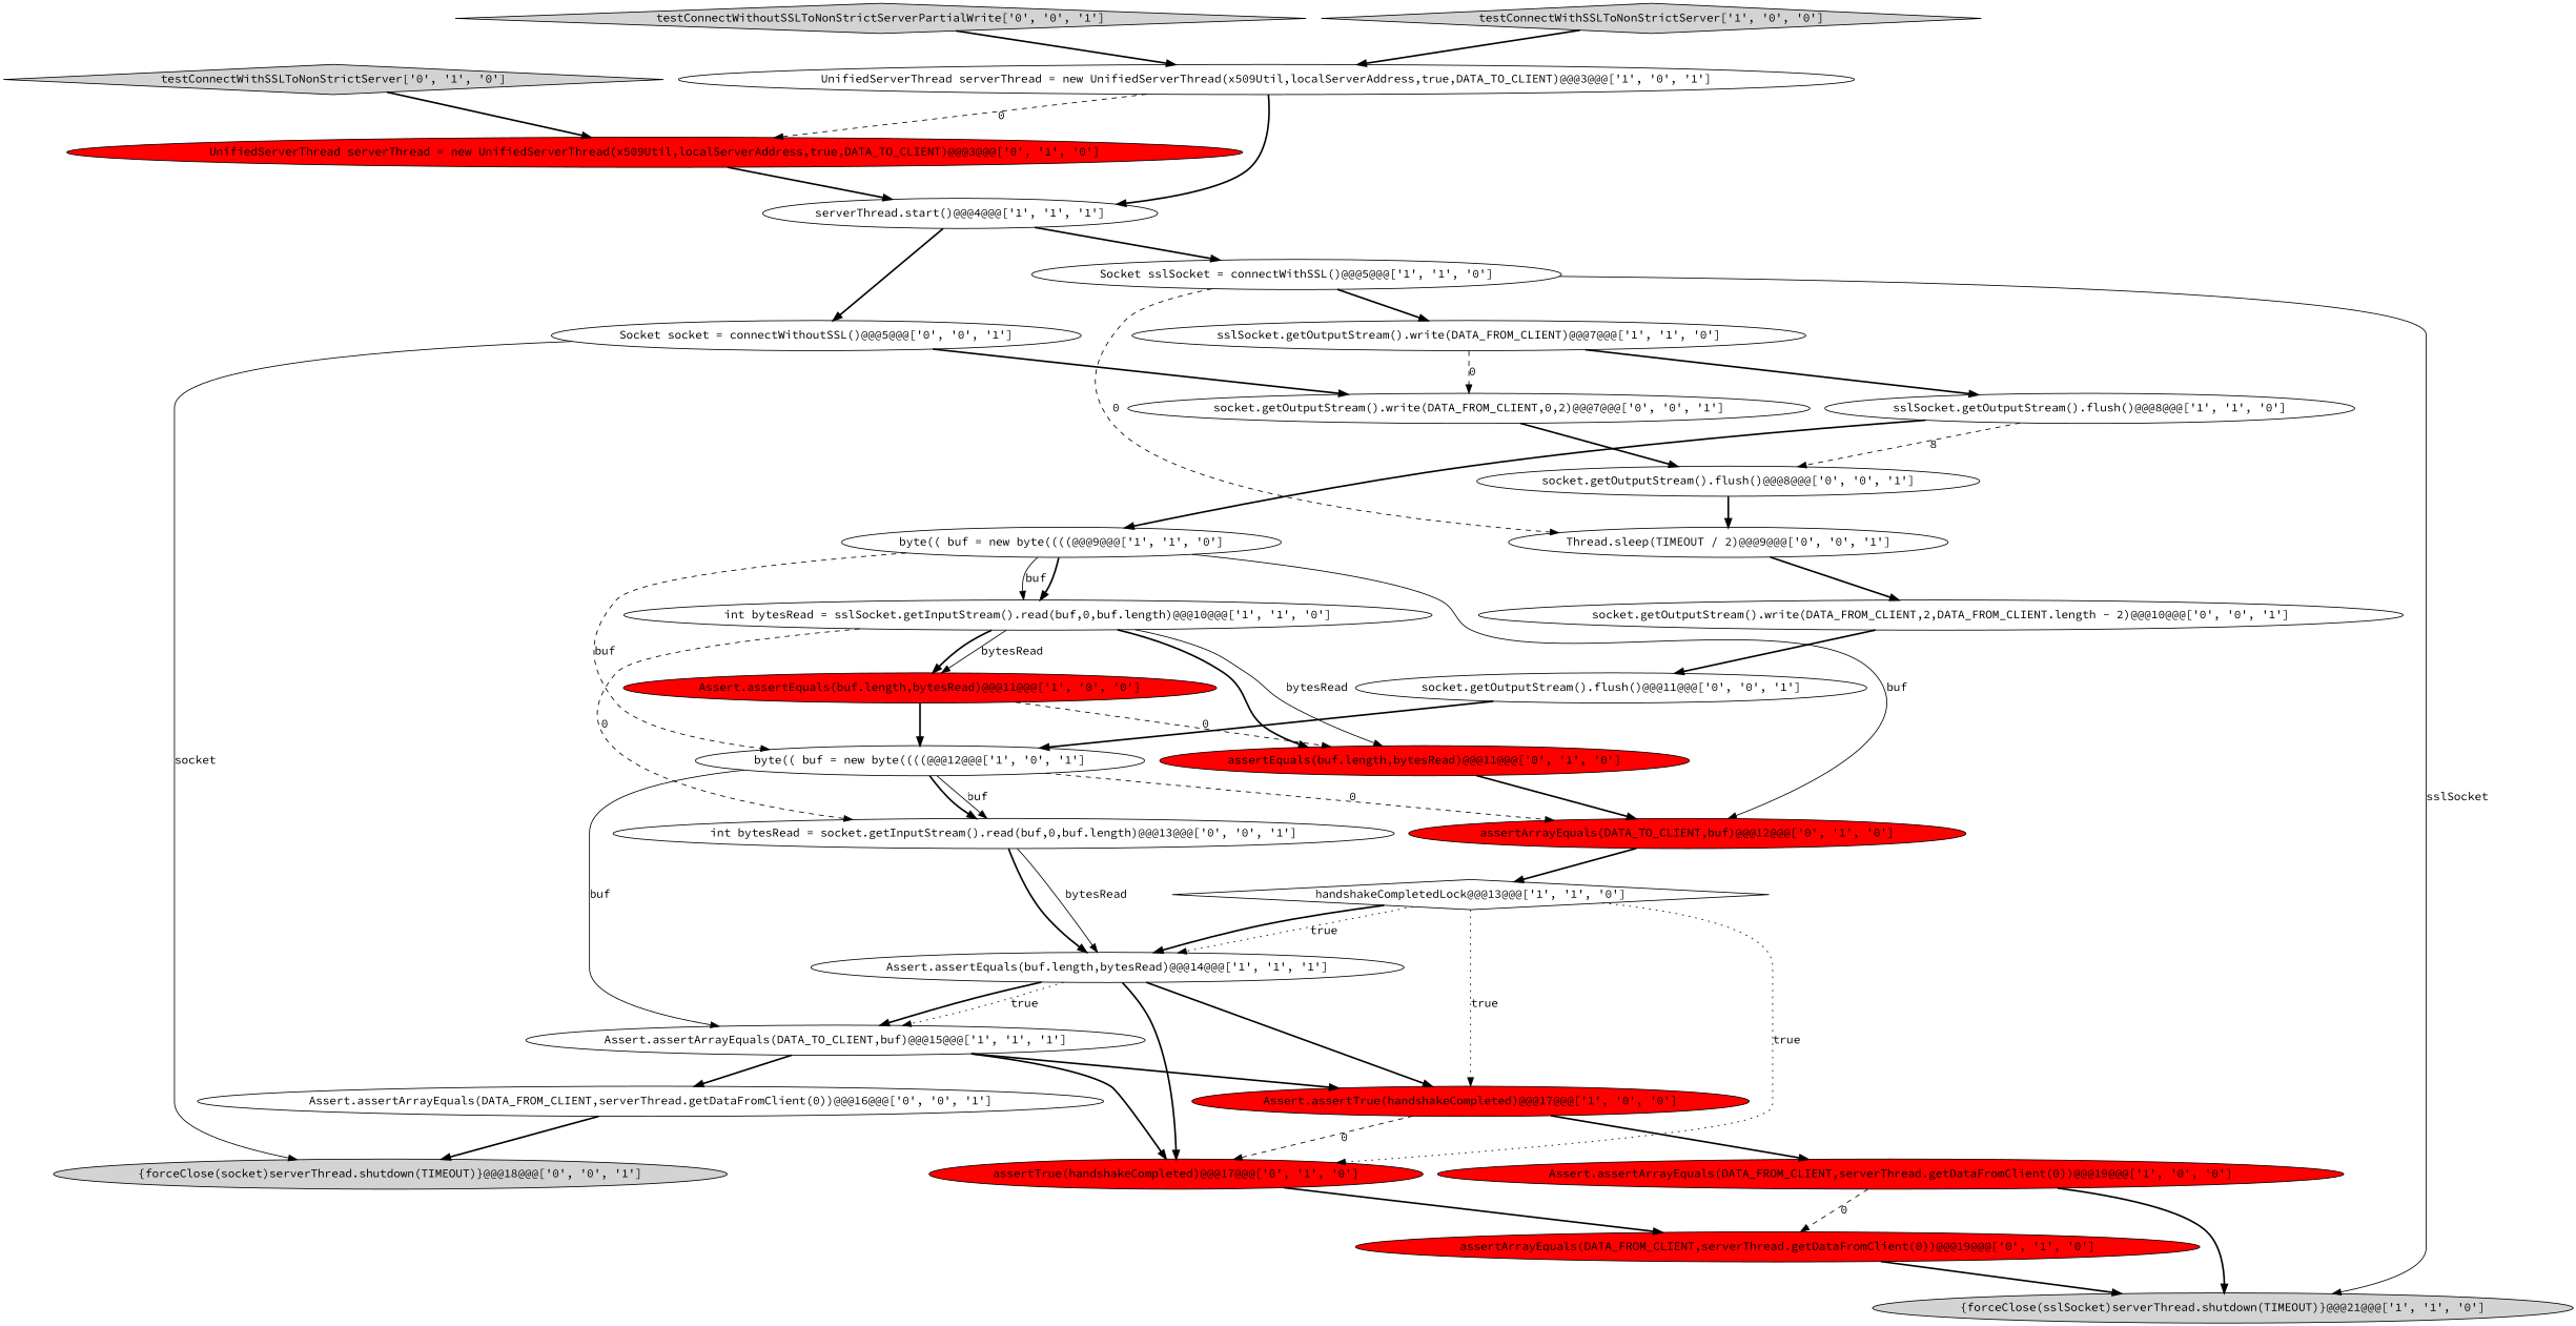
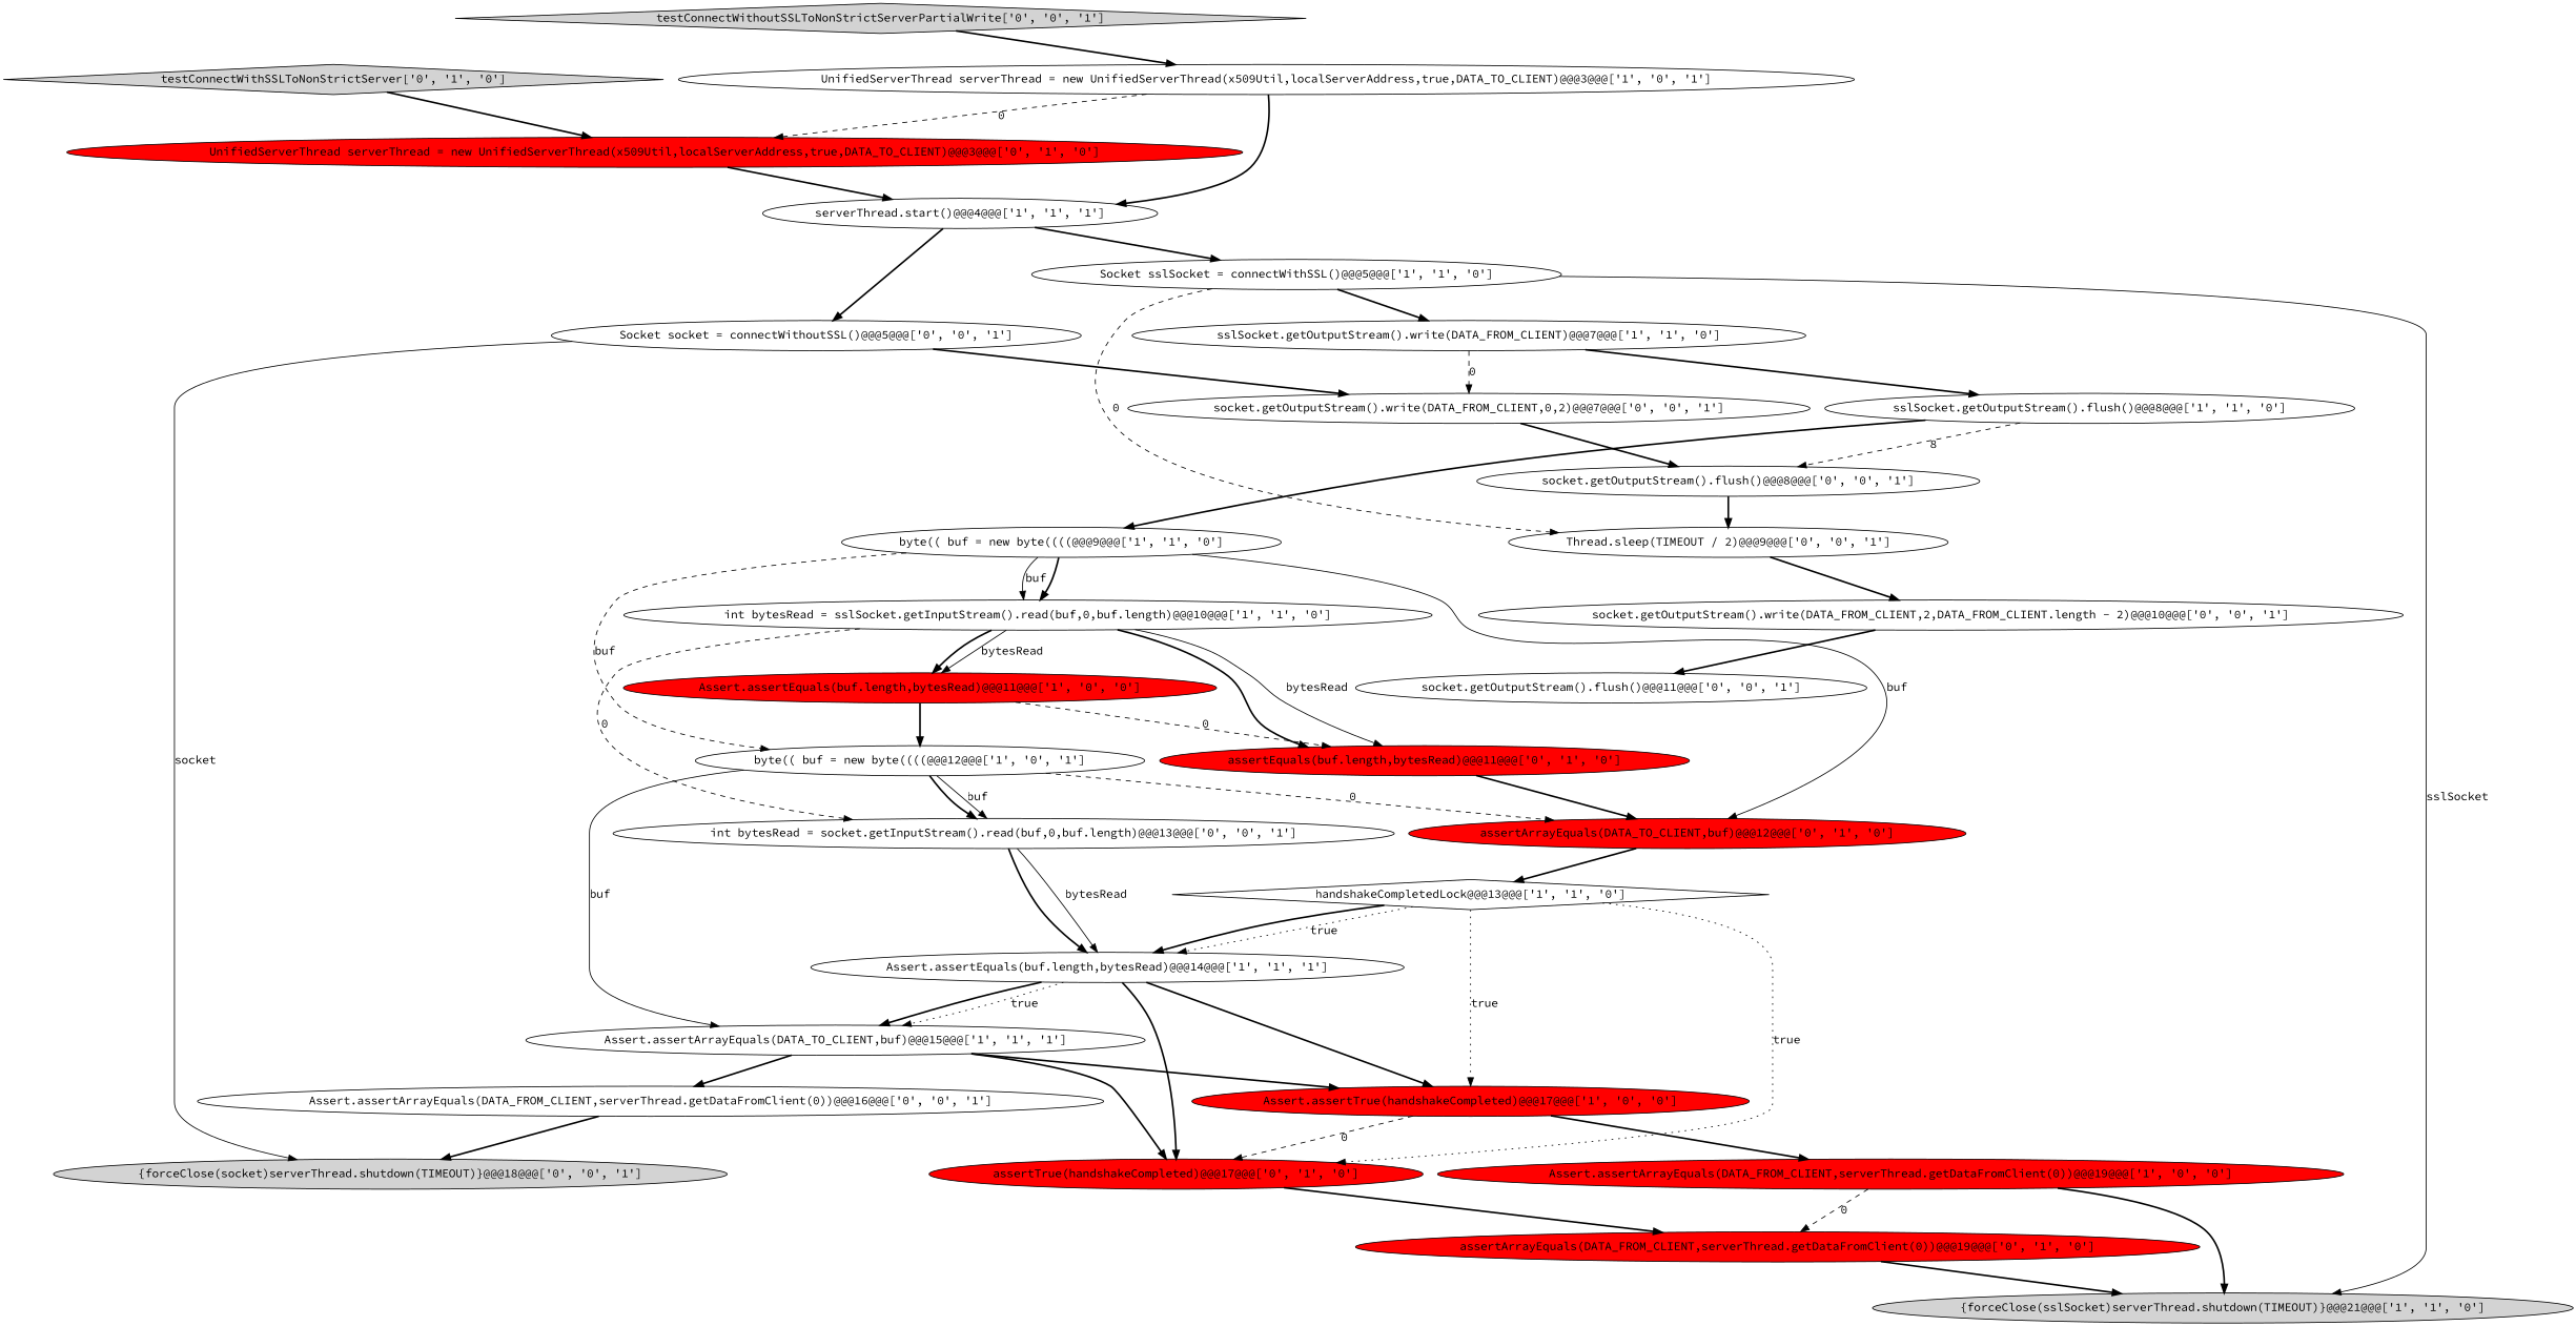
  digraph {
    fontname="Source Code Pro"
    node [fillcolor=white fontname="Source Code Pro" shape=ellipse style=filled]
    edge [fontname="Source Code Pro" style=bold]
    n1 [label="byte(( buf = new byte((((@@@9@@@['1', '1', '0']"]
    n2 [label="int bytesRead = sslSocket.getInputStream().read(buf,0,buf.length)@@@10@@@['1', '1', '0']"]
    n3 [fillcolor=red label="assertArrayEquals(DATA_TO_CLIENT,buf)@@@12@@@['0', '1', '0']"]
    n4 [label="byte(( buf = new byte((((@@@12@@@['1', '0', '1']"]
    n5 [label="int bytesRead = socket.getInputStream().read(buf,0,buf.length)@@@13@@@['0', '0', '1']"]
    n6 [fillcolor=red label="assertEquals(buf.length,bytesRead)@@@11@@@['0', '1', '0']"]
    n7 [fillcolor=red label="Assert.assertEquals(buf.length,bytesRead)@@@11@@@['1', '0', '0']"]
    n8 [label="handshakeCompletedLock@@@13@@@['1', '1', '0']" shape=diamond]
    n9 [label="Assert.assertArrayEquals(DATA_TO_CLIENT,buf)@@@15@@@['1', '1', '1']"]
    n10 [label="Socket socket = connectWithoutSSL()@@@5@@@['0', '0', '1']"]
    n11 [label="socket.getOutputStream().write(DATA_FROM_CLIENT,0,2)@@@7@@@['0', '0', '1']"]
    n12 [fillcolor=lightgray label="{forceClose(socket)serverThread.shutdown(TIMEOUT)}@@@18@@@['0', '0', '1']"]
    n13 [label="socket.getOutputStream().flush()@@@8@@@['0', '0', '1']"]
    n14 [label="serverThread.start()@@@4@@@['1', '1', '1']"]
    n15 [label="Socket sslSocket = connectWithSSL()@@@5@@@['1', '1', '0']"]
    n16 [label="Thread.sleep(TIMEOUT / 2)@@@9@@@['0', '0', '1']"]
    n17 [fillcolor=lightgray label="{forceClose(sslSocket)serverThread.shutdown(TIMEOUT)}@@@21@@@['1', '1', '0']"]
    n18 [label="sslSocket.getOutputStream().write(DATA_FROM_CLIENT)@@@7@@@['1', '1', '0']"]
    n19 [label="UnifiedServerThread serverThread = new UnifiedServerThread(x509Util,localServerAddress,true,DATA_TO_CLIENT)@@@3@@@['1', '0', '1']"]
    n20 [fillcolor=red label="UnifiedServerThread serverThread = new UnifiedServerThread(x509Util,localServerAddress,true,DATA_TO_CLIENT)@@@3@@@['0', '1', '0']"]
    n21 [fillcolor=red label="Assert.assertTrue(handshakeCompleted)@@@17@@@['1', '0', '0']"]
    n22 [fillcolor=red label="assertTrue(handshakeCompleted)@@@17@@@['0', '1', '0']"]
    n23 [fillcolor=red label="Assert.assertArrayEquals(DATA_FROM_CLIENT,serverThread.getDataFromClient(0))@@@19@@@['1', '0', '0']"]
    n24 [fillcolor=red label="assertArrayEquals(DATA_FROM_CLIENT,serverThread.getDataFromClient(0))@@@19@@@['0', '1', '0']"]
    n25 [label="socket.getOutputStream().write(DATA_FROM_CLIENT,2,DATA_FROM_CLIENT.length - 2)@@@10@@@['0', '0', '1']"]
    n26 [label="socket.getOutputStream().flush()@@@11@@@['0', '0', '1']"]
    n27 [label="Assert.assertEquals(buf.length,bytesRead)@@@14@@@['1', '1', '1']"]
    n28 [fillcolor=lightgray label="testConnectWithoutSSLToNonStrictServerPartialWrite['0', '0', '1']" shape=diamond]
    n29 [label="Assert.assertArrayEquals(DATA_FROM_CLIENT,serverThread.getDataFromClient(0))@@@16@@@['0', '0', '1']"]
    n30 [label="sslSocket.getOutputStream().flush()@@@8@@@['1', '1', '0']"]
    n31 [fillcolor=lightgray label="testConnectWithSSLToNonStrictServer['0', '1', '0']" shape=diamond]
-   n32 [fillcolor=lightgray label="testConnectWithSSLToNonStrictServer['1', '0', '0']" shape=diamond]
    n1 -> n2
    n1 -> n2 [label=buf style=solid]
    n1 -> n3 [label=buf style=solid]
    n1 -> n4 [label=buf style=dashed]
    n2 -> n5 [label=0 style=dashed]
    n2 -> n6
    n2 -> n6 [label=bytesRead style=solid]
    n2 -> n7 [label=bytesRead style=solid]
    n2 -> n7
    n3 -> n8
    n4 -> n3 [label=0 style=dashed]
    n4 -> n5 [label=buf style=solid]
    n4 -> n5
    n4 -> n9 [label=buf style=solid]
    n5 -> n27 [label=bytesRead style=solid]
    n5 -> n27
    n6 -> n3
    n7 -> n4
    n7 -> n6 [label=0 style=dashed]
    n8 -> n21 [label=true style=dotted]
    n8 -> n22 [label=true style=dotted]
    n8 -> n27 [label=true style=dotted]
    n8 -> n27
    n9 -> n21
    n9 -> n22
    n9 -> n29
    n10 -> n11
    n10 -> n12 [label=socket style=solid]
    n11 -> n13
    n13 -> n16
    n14 -> n10
    n14 -> n15
    n15 -> n16 [label=0 style=dashed]
    n15 -> n17 [label=sslSocket style=solid]
    n15 -> n18
    n16 -> n25
    n18 -> n11 [label=0 style=dashed]
    n18 -> n30
    n19 -> n14
    n19 -> n20 [label=0 style=dashed]
    n20 -> n14
    n21 -> n22 [label=0 style=dashed]
    n21 -> n23
    n22 -> n24
    n23 -> n17
    n23 -> n24 [label=0 style=dashed]
    n24 -> n17
    n25 -> n26
-   n26 -> n4
    n27 -> n9
    n27 -> n9 [label=true style=dotted]
    n27 -> n21
    n27 -> n22
    n28 -> n19
    n29 -> n12
    n30 -> n1
    n30 -> n13 [label=8 style=dashed]
    n31 -> n20
-   n32 -> n19
  }
